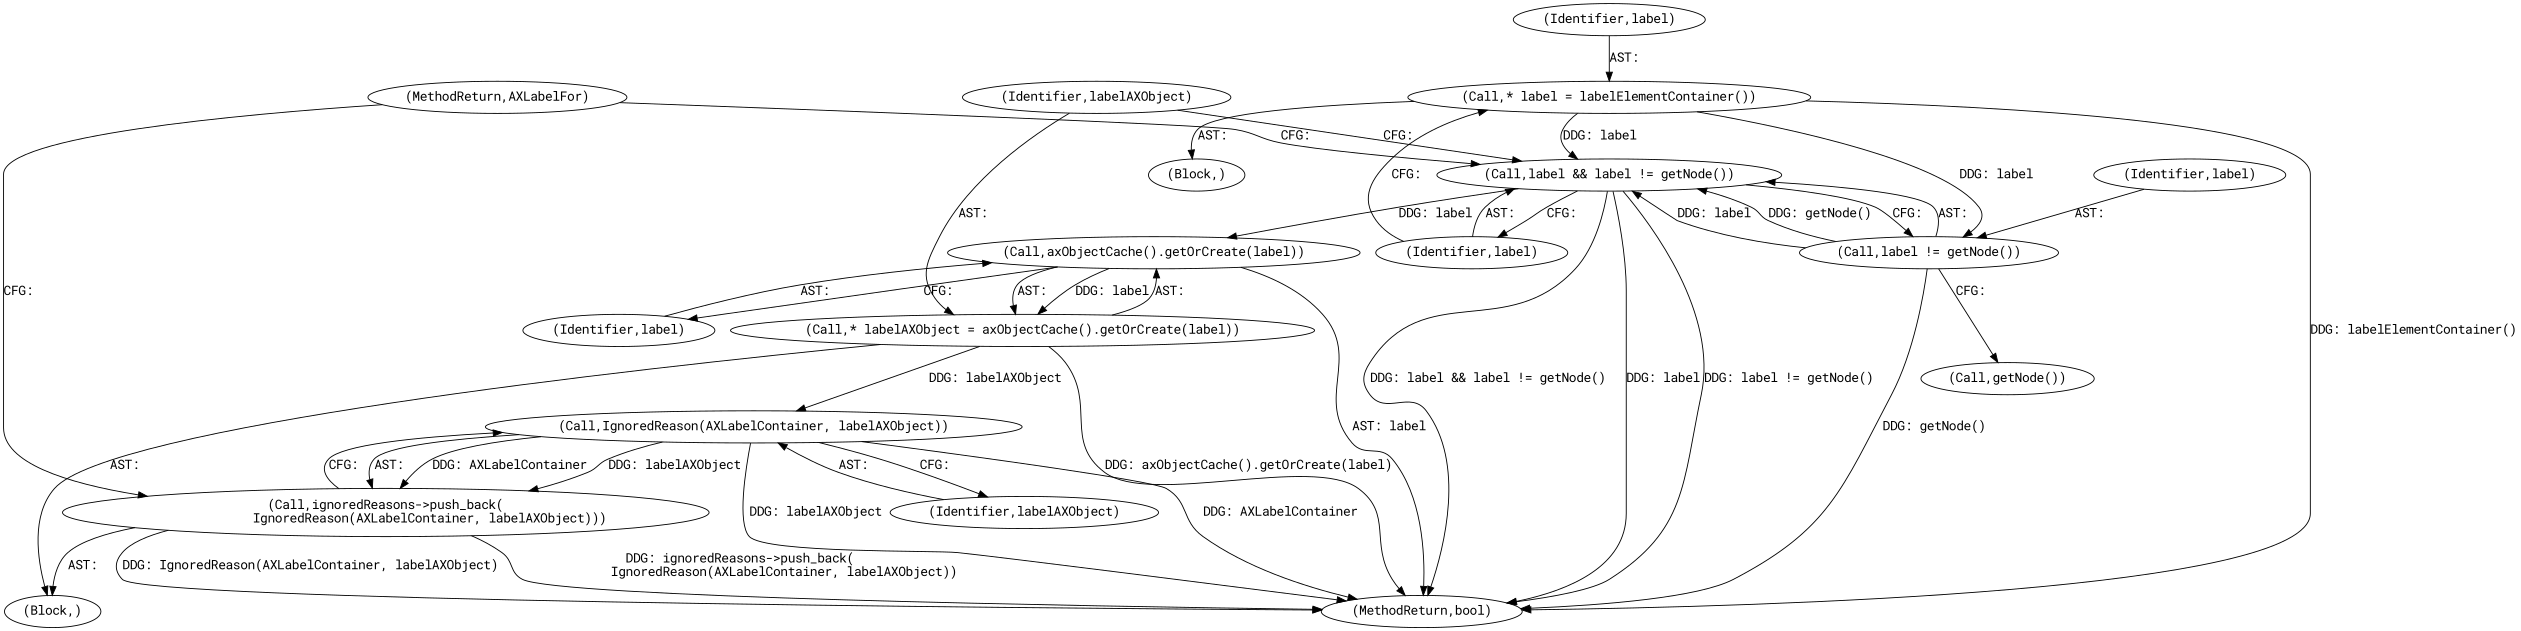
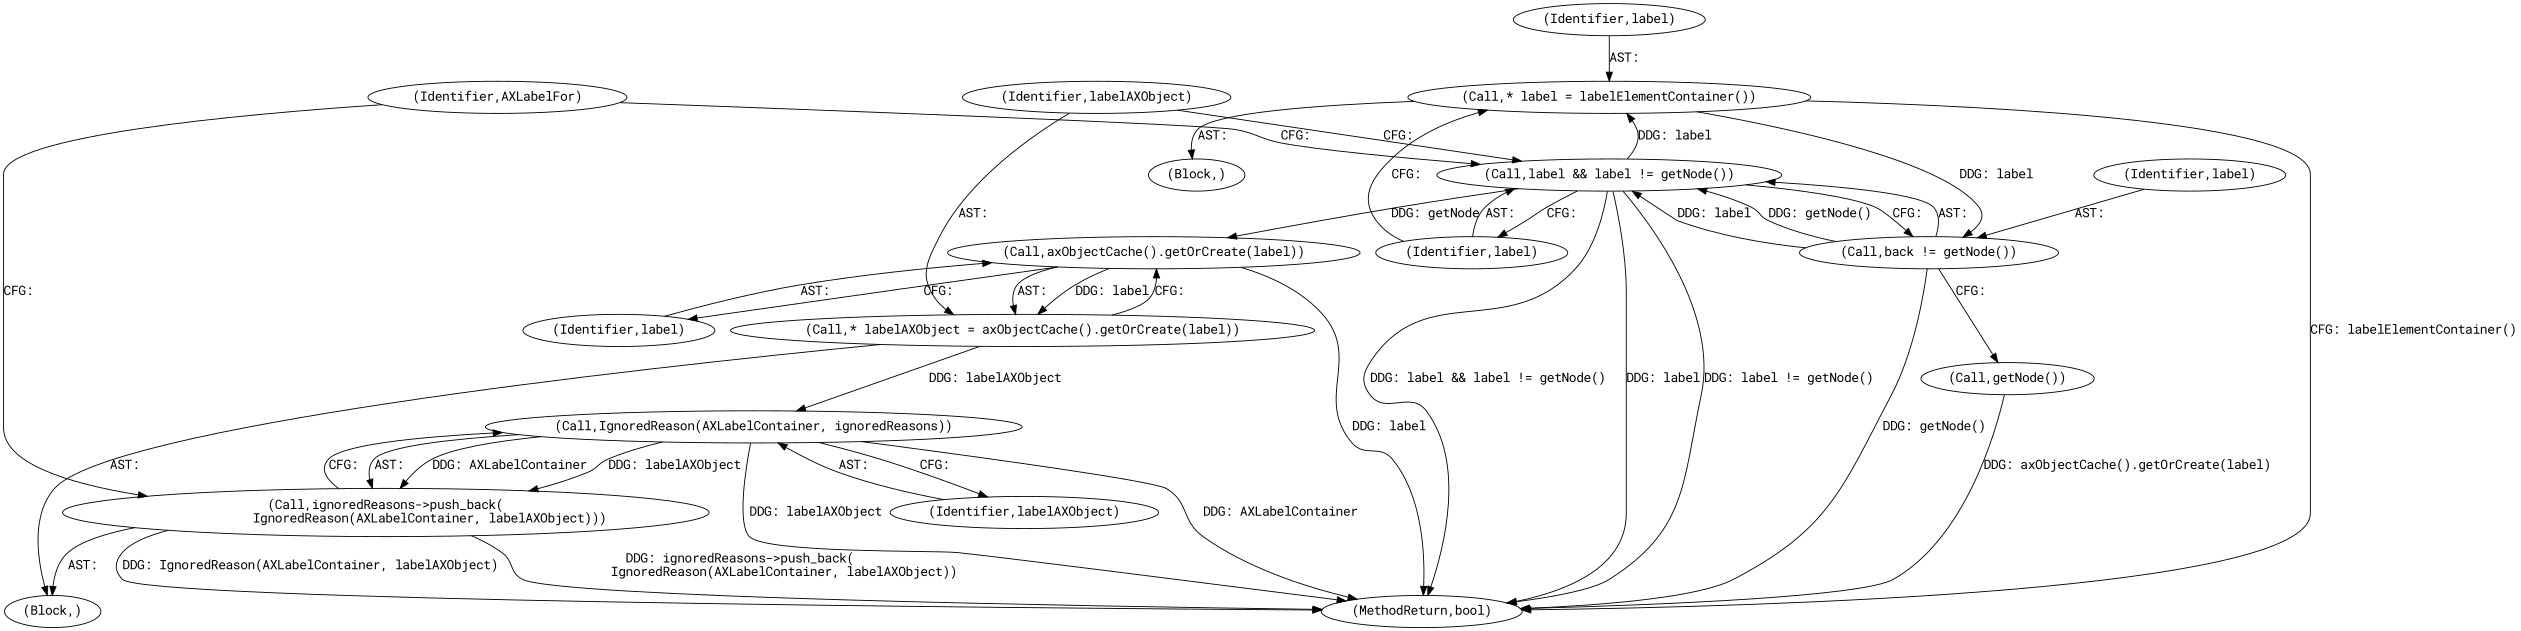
  digraph {
    fontname="Roboto Mono"
    node [fontname="Roboto Mono"]
    edge [fontname="Roboto Mono"]
    n1 [label="(Call,* label = labelElementContainer())"]
    n2 [label="(Call,label && label != getNode())"]
-   n3 [label="(Call,label != getNode())"]
+   n3 [label="(Call,back != getNode())"]
    n4 [label="(MethodReturn,bool)"]
    n5 [label="(Block,)"]
    n6 [label="(Call,axObjectCache().getOrCreate(label))"]
    n7 [label="(Identifier,label)"]
    n8 [label="(Call,getNode())"]
    n9 [label="(Call,* labelAXObject = axObjectCache().getOrCreate(label))"]
    n10 [label="(Identifier,label)"]
-   n11 [label="(Call,IgnoredReason(AXLabelContainer, labelAXObject))"]
+   n11 [label="(Call,IgnoredReason(AXLabelContainer, ignoredReasons))"]
    n12 [label="(Block,)"]
    n13 [label="(Call,ignoredReasons->push_back(\n            IgnoredReason(AXLabelContainer, labelAXObject)))"]
    n14 [label="(Identifier,labelAXObject)"]
    n15 [label="(Identifier,label)"]
-   n16 [label="(MethodReturn,AXLabelFor)"]
+   n16 [label="(Identifier,AXLabelFor)"]
    n17 [label="(Identifier,label)"]
    n18 [label="(Identifier,labelAXObject)"]
-   n1 -> n2 [label="DDG: label"]
+   n2 -> n1 [label="DDG: label"]
    n1 -> n3 [label="DDG: label"]
-   n1 -> n4 [label="DDG: labelElementContainer()"]
+   n1 -> n4 [label="CFG: labelElementContainer()"]
    n1 -> n5 [label="AST: "]
    n2 -> n3 [label="CFG: "]
    n2 -> n4 [label="DDG: label && label != getNode()"]
    n2 -> n4 [label="DDG: label"]
    n2 -> n4 [label="DDG: label != getNode()"]
-   n2 -> n6 [label="DDG: label"]
+   n2 -> n6 [label="DDG: getNode"]
    n2 -> n7 [label="CFG: "]
    n3 -> n2 [label="AST: "]
    n3 -> n2 [label="DDG: label"]
    n3 -> n2 [label="DDG: getNode()"]
    n3 -> n4 [label="DDG: getNode()"]
    n3 -> n8 [label="CFG: "]
-   n6 -> n4 [label="AST: label"]
+   n6 -> n4 [label="DDG: label"]
    n6 -> n9 [label="AST: "]
    n6 -> n9 [label="DDG: label"]
    n6 -> n10 [label="CFG: "]
    n7 -> n1 [label="CFG: "]
    n7 -> n2 [label="AST: "]
-   n9 -> n4 [label="DDG: axObjectCache().getOrCreate(label)"]
-   n9 -> n6 [label="AST: "]
+   n8 -> n4 [label="DDG: axObjectCache().getOrCreate(label)"]
+   n9 -> n6 [label="CFG: "]
    n9 -> n11 [label="DDG: labelAXObject"]
    n9 -> n12 [label="AST: "]
    n10 -> n6 [label="AST: "]
    n11 -> n4 [label="DDG: labelAXObject"]
    n11 -> n4 [label="DDG: AXLabelContainer"]
    n11 -> n13 [label="AST: "]
    n11 -> n13 [label="DDG: AXLabelContainer"]
    n11 -> n13 [label="DDG: labelAXObject"]
    n11 -> n14 [label="CFG: "]
    n13 -> n4 [label="DDG: ignoredReasons->push_back(\n            IgnoredReason(AXLabelContainer, labelAXObject))"]
    n13 -> n4 [label="DDG: IgnoredReason(AXLabelContainer, labelAXObject)"]
    n13 -> n11 [label="CFG: "]
    n13 -> n12 [label="AST: "]
    n14 -> n11 [label="AST: "]
    n15 -> n3 [label="AST: "]
    n16 -> n2 [label="CFG: "]
    n16 -> n13 [label="CFG: "]
    n17 -> n1 [label="AST: "]
    n18 -> n2 [label="CFG: "]
    n18 -> n9 [label="AST: "]
  }
